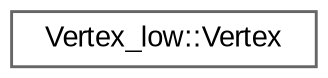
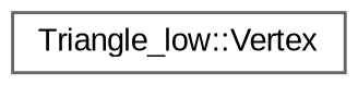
  digraph {
    rankdir=LR
    fontname="Liberation Sans"
-   n1 [color=grey40 fillcolor=white fontname="Liberation Sans" fontsize=10 height=0.2 label="Vertex_low::Vertex" shape=box style=filled width=0.4]
+   n1 [color=grey40 fillcolor=white fontname="Liberation Sans" fontsize=10 height=0.2 label="Triangle_low::Vertex" shape=box style=filled width=0.4]
  }
